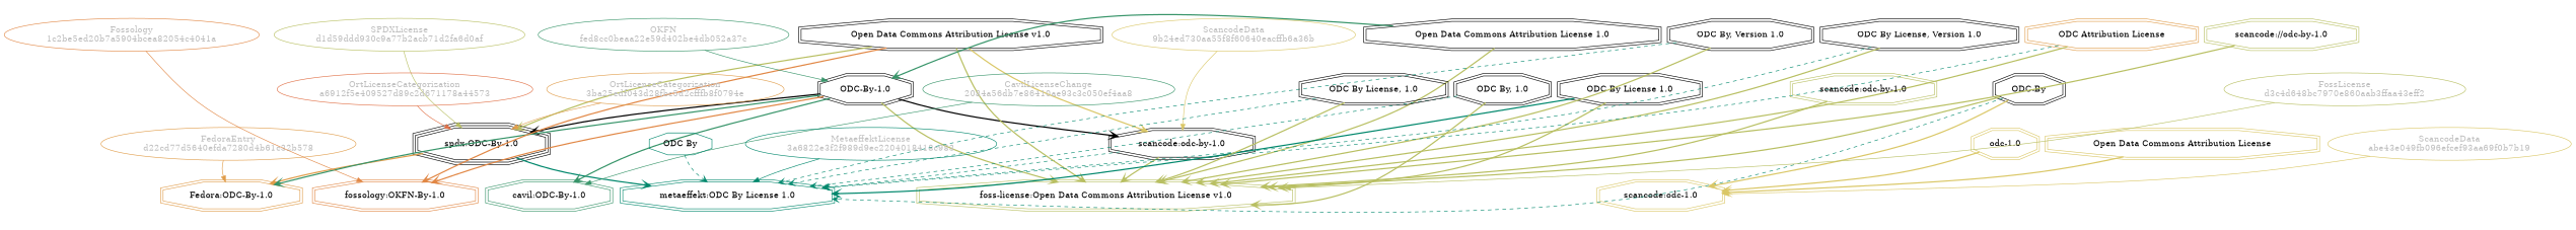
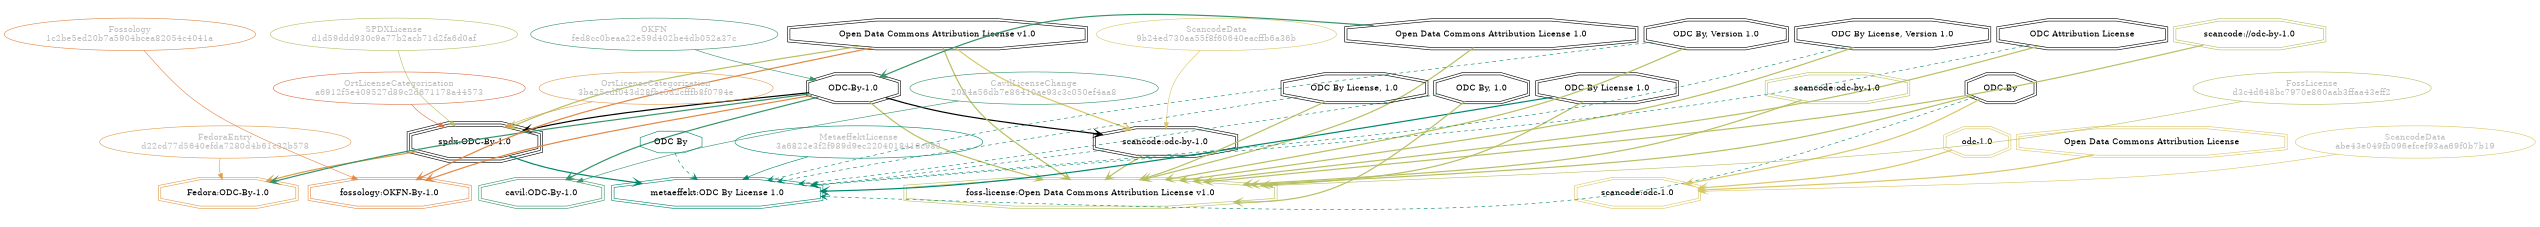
  strict digraph {
    splines=curved
    node [shape=doubleoctagon]
    edge [color="#b8bf62" weight=0.7 arrowhead=vee style=bold]
    n1 [color="#b8bf62" fillcolor="beige;1" fontcolor=gray label="SPDXLicense\nd1d59ddd930c9a77b2acb71d2fa6d0af" shape=ellipse]
    n2 [label="spdx:ODC-By-1.0" shape=tripleoctagon]
    n3 [color="#e09d4b" label="Fedora:ODC-By-1.0"]
    n4 [color="#00876c" label="metaeffekt:ODC By License 1.0"]
    n5 [label="ODC-By-1.0"]
    n6 [label="scancode:odc-by-1.0"]
    n7 [color="#e18745" label="fossology:OKFN-By-1.0"]
    n8 [color="#379469" label="cavil:ODC-By-1.0"]
    n9 [color="#b8bf62" label="foss-license:Open Data Commons Attribution License v1.0"]
    n10 [label="Open Data Commons Attribution License v1.0"]
    n11 [color="#e09d4b" fillcolor="beige;1" fontcolor=gray label="FedoraEntry\nd22cd77d5640efda7280d4b61c32b578" shape=ellipse]
    n12 [color="#dac767" fillcolor="beige;1" fontcolor=gray label="ScancodeData\nabe43e049fb096efcef93aa69f0b7b19" shape=ellipse]
    n13 [color="#dac767" label="scancode:odc-1.0"]
    n14 [color="#dac767" label="odc-1.0"]
    n15 [label="ODC-By"]
    n16 [color="#dac767" label="Open Data Commons Attribution License"]
    n17 [color="#dac767" fillcolor="beige;1" fontcolor=gray label="ScancodeData\n9b24ed730aa55f8f60640eacffb6a36b" shape=ellipse]
    n18 [color="#e18745" fillcolor="beige;1" fontcolor=gray label="Fossology\n1c2be5ed20b7a5904bcea82054c4041a" shape=ellipse]
    n19 [color="#379469" fillcolor="beige;1" fontcolor=gray label="OKFN\nfed8cc0beaa22e59d402be4db052a37c" shape=ellipse]
    n20 [label="Open Data Commons Attribution License 1.0"]
    n21 [color="#e06f45" fillcolor="beige;1" fontcolor=gray label="OrtLicenseCategorization\na6912f5e409527d89c2d671178a44573" shape=ellipse]
    n22 [color="#e09d4b" fillcolor="beige;1" fontcolor=gray label="OrtLicenseCategorization\n3ba25edf043d28fbc5d2cfffb8f0794e" shape=ellipse]
    n23 [color="#379469" fillcolor="beige;1" fontcolor=gray label="CavilLicenseChange\n2084a56db7e86410ae93c3c050ef4aa8" shape=ellipse]
    n24 [color="#00876c" fillcolor="beige;1" fontcolor=gray label="MetaeffektLicense\n3a6822e3f2f989d9ec2204018418c983" shape=ellipse]
    n25 [label="ODC By License 1.0"]
    n26 [color="#00876c" label="ODC By" shape=octagon]
    n27 [label="ODC By, Version 1.0"]
    n28 [label="ODC By, 1.0"]
    n29 [label="ODC By License, Version 1.0"]
    n30 [label="ODC By License, 1.0"]
-   n31 [label="ODC Attribution License" color="#e09d4b"]
+   n31 [label="ODC Attribution License"]
    n32 [color="#b8bf62" fillcolor="beige;1" fontcolor=gray label="FossLicense\nd3c4d648bc7970e860aab3ffaa43eff2" shape=ellipse]
    n33 [color="#b8bf62" label="scancode://odc-by-1.0"]
    n34 [color="#b8bf62" label="scancode:odc-by-1.0"]
    n1 -> n2 [weight=0.5 arrowhead="" style=""]
    n2 -> n3 [color="#e09d4b"]
    n2 -> n4 [color="#00876c"]
    n5 -> n2 [color=""]
    n5 -> n3 [color="#379469"]
    n5 -> n6 [color=""]
    n5 -> n7 [color="#e18745"]
    n5 -> n8 [color="#379469"]
    n5 -> n9
    n6 -> n4 [color="#00876c" style=dashed weight=0.5]
    n6 -> n9
    n10 -> n2
    n10 -> n6 [color="#dac767"]
    n10 -> n7 [color="#e18745"]
    n10 -> n9
    n11 -> n3 [color="#e09d4b" weight=0.5 arrowhead="" style=""]
    n12 -> n13 [color="#dac767" weight=0.5 arrowhead="" style=""]
    n14 -> n13 [color="#dac767"]
    n15 -> n4 [color="#00876c" style=dashed weight=0.5]
    n15 -> n9
    n15 -> n13 [color="#dac767"]
    n16 -> n13 [color="#dac767"]
    n17 -> n6 [color="#dac767" weight=0.5 arrowhead="" style=""]
    n18 -> n7 [color="#e18745" weight=0.5 arrowhead="" style=""]
    n19 -> n5 [color="#379469" weight=0.5 arrowhead="" style=""]
    n20 -> n5 [color="#379469"]
    n20 -> n9
    n21 -> n2 [color="#e06f45" weight=0.5 arrowhead="" style=""]
    n22 -> n2 [color="#e09d4b" weight=0.5 arrowhead="" style=""]
    n23 -> n8 [color="#379469" weight=0.5 arrowhead="" style=""]
    n24 -> n4 [color="#00876c" weight=0.5 arrowhead="" style=""]
    n25 -> n4 [color="#00876c"]
    n25 -> n9
    n26 -> n4 [color="#00876c" style=dashed weight=0.5]
    n27 -> n4 [color="#00876c" style=dashed weight=0.5]
    n27 -> n9
    n28 -> n4 [color="#00876c" style=dashed weight=0.5]
    n28 -> n9
    n29 -> n4 [color="#00876c" style=dashed weight=0.5]
    n29 -> n9
    n30 -> n4 [color="#00876c" style=dashed weight=0.5]
    n30 -> n9
    n31 -> n4 [color="#00876c" style=dashed weight=0.5]
    n31 -> n9
    n32 -> n9 [weight=0.5 arrowhead="" style=""]
    n33 -> n9
    n34 -> n9
  }
